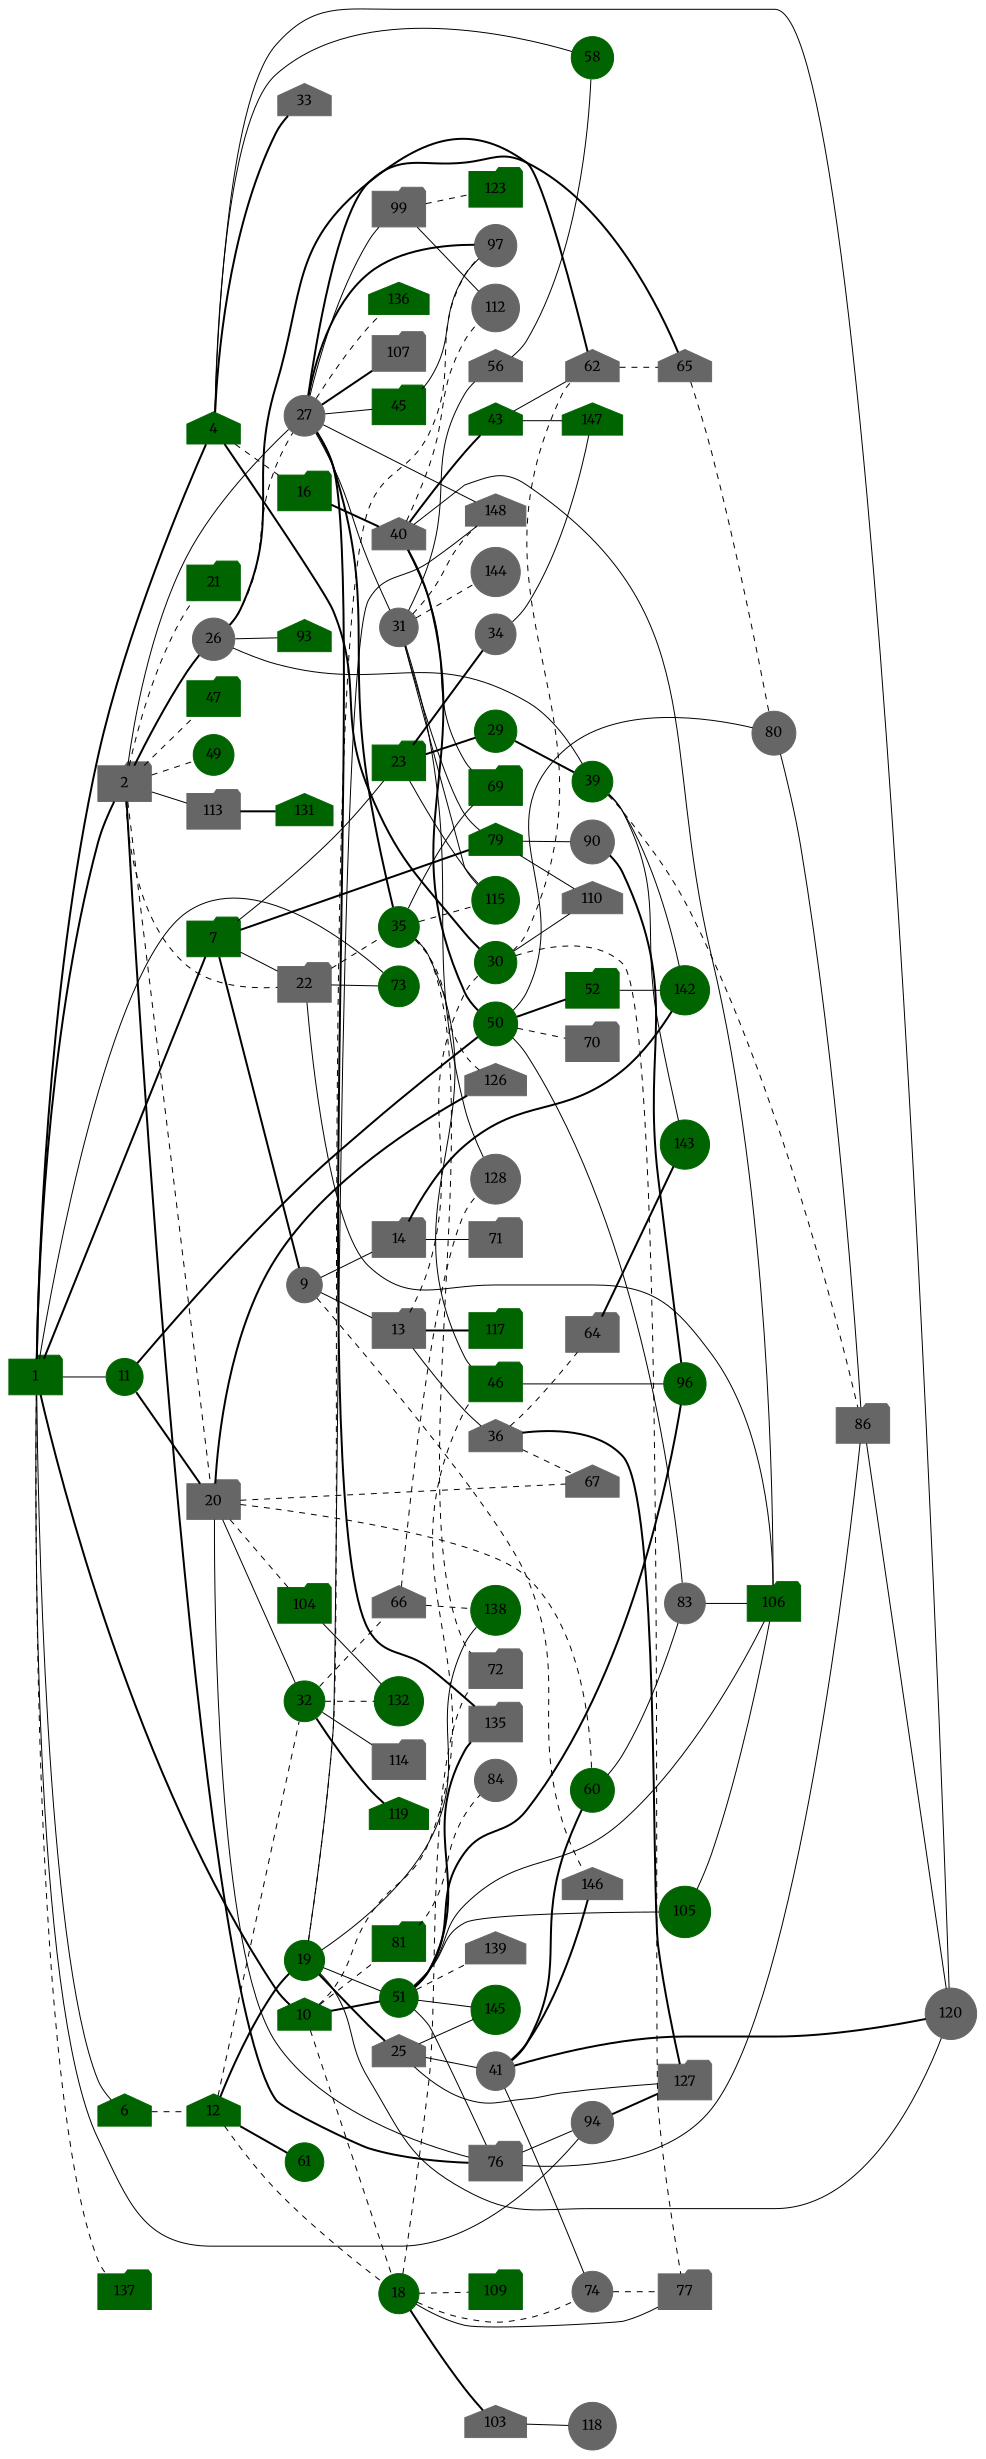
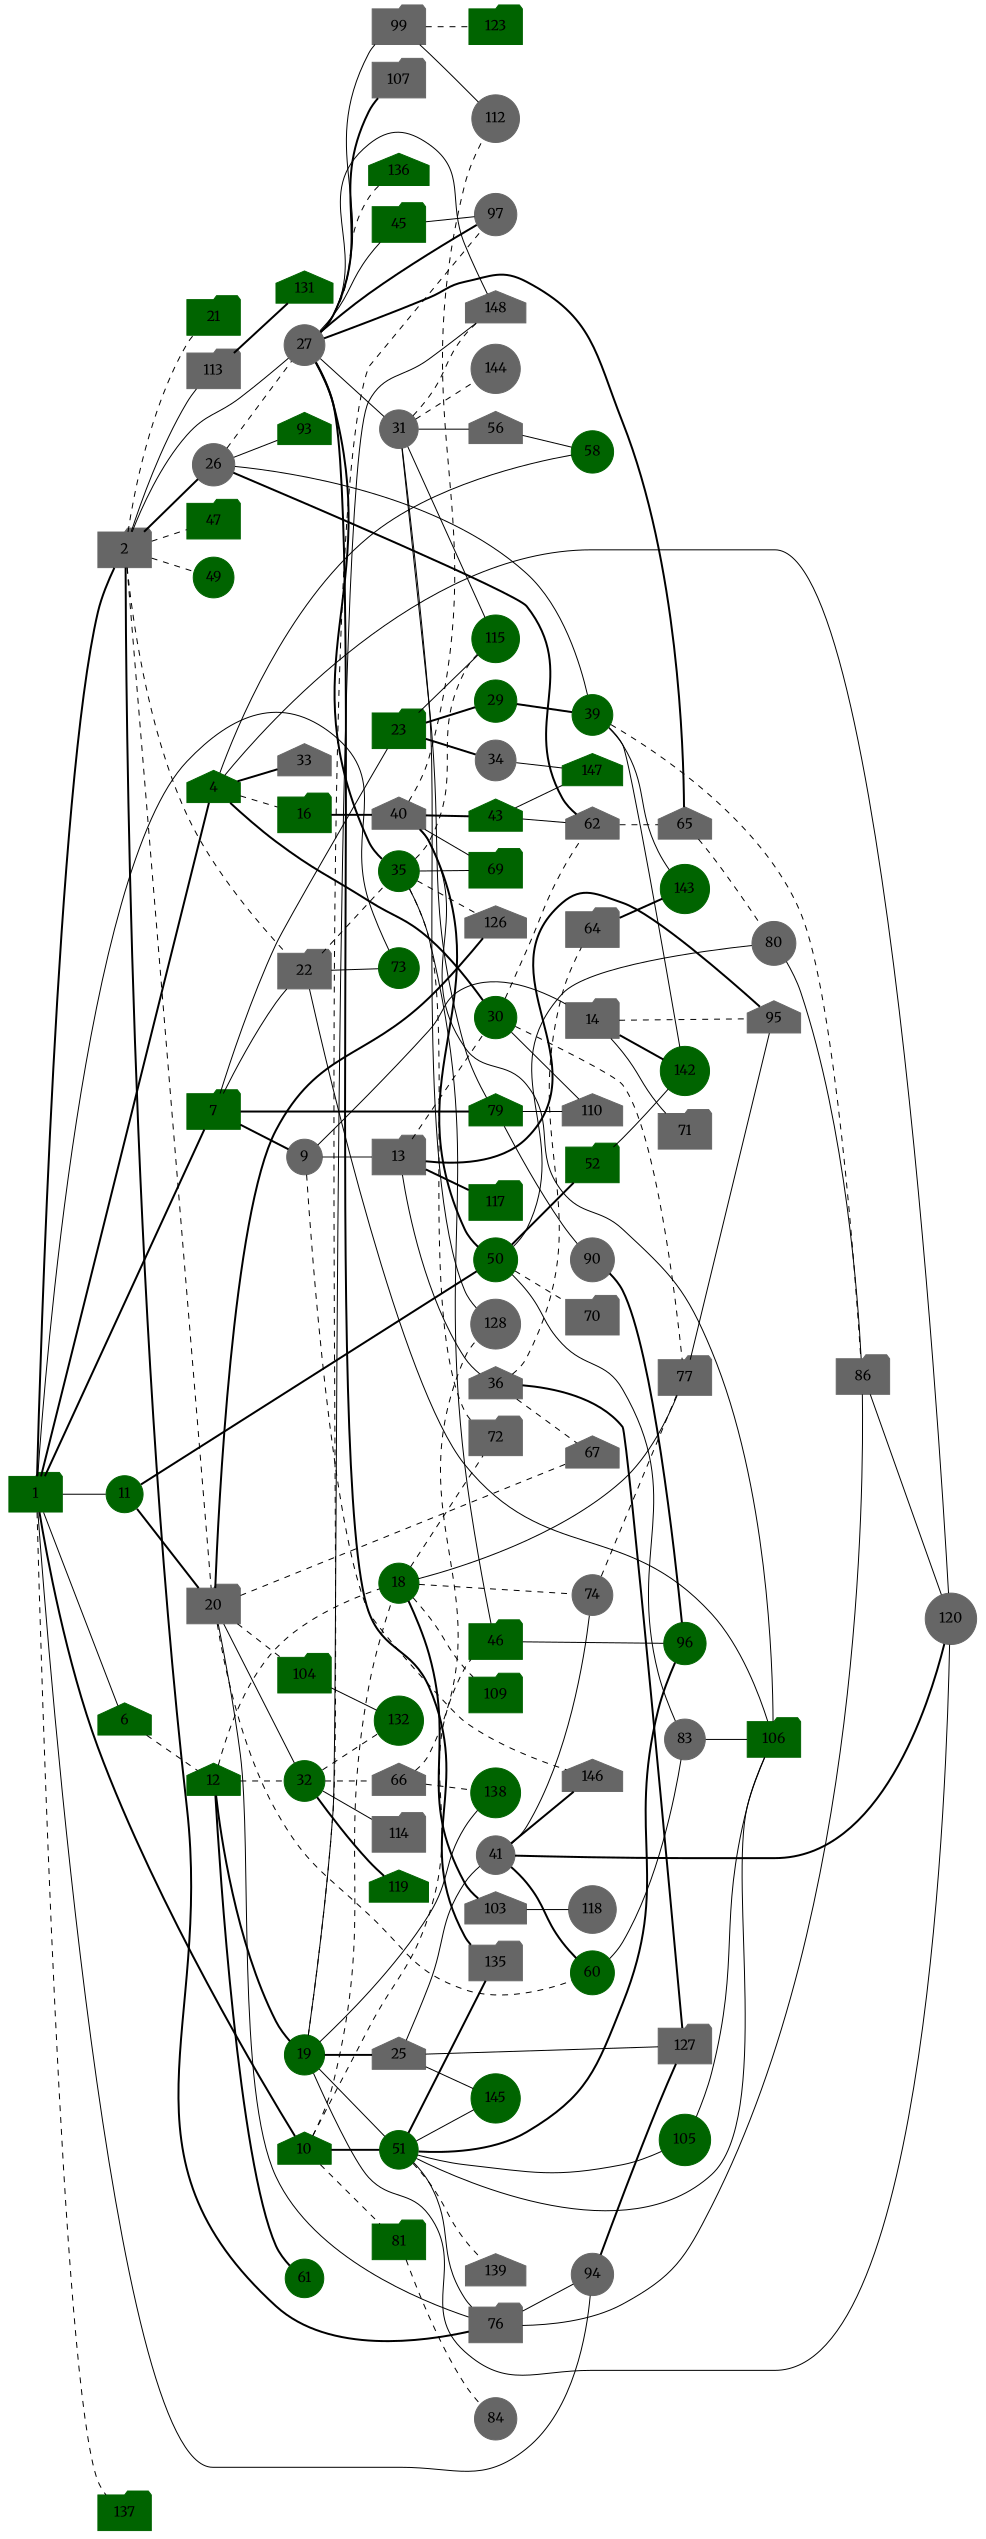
  graph {
    fontname=Merriweather
    rankdir=LR
    node [color=gray40 fontname=Merriweather shape=circle style=filled]
    edge [fontname=Merriweather style=solid]
    1 [color=darkgreen shape=folder super="+3"]
    2 [shape=folder super="+8"]
    4 [color=darkgreen shape=house super="+5"]
    6 [color=darkgreen shape=house]
    7 [color=darkgreen shape=folder super="+17"]
    10 [color=darkgreen shape=house super="+48"]
    11 [color=darkgreen]
    73 [color=darkgreen]
    94
    137 [color=darkgreen shape=folder]
    20 [shape=folder super="+59"]
    21 [color=darkgreen shape=folder]
    22 [shape=folder super="+28"]
    26 [super="+111"]
    27 [super="+42"]
    47 [color=darkgreen shape=folder super="+100"]
    49 [color=darkgreen]
    76 [shape=folder super="+82"]
    113 [shape=folder]
    16 [color=darkgreen shape=folder]
    30 [color=darkgreen super="+78"]
    33 [shape=house]
    58 [color=darkgreen]
    120
    12 [color=darkgreen shape=house]
    9 [super="+55"]
    23 [color=darkgreen shape=folder]
    79 [color=darkgreen shape=house super="+129"]
    18 [color=darkgreen super="+37"]
    46 [color=darkgreen shape=folder]
    51 [color=darkgreen super="+68"]
    81 [color=darkgreen shape=folder]
    50 [color=darkgreen super="+53"]
    127 [shape=folder]
    32 [color=darkgreen super="+54"]
    60 [color=darkgreen super="+124"]
    67 [shape=house]
    104 [color=darkgreen shape=folder]
    126 [shape=house]
    35 [color=darkgreen super="+38"]
    106 [color=darkgreen shape=folder super="+108"]
    39 [color=darkgreen super="+57"]
    62 [shape=house super="+92"]
    93 [color=darkgreen shape=house]
    97
    148 [shape=house]
    31 [super="+141"]
    45 [color=darkgreen shape=folder super="+63"]
    65 [shape=house]
    99 [shape=folder]
    107 [shape=folder super="+134"]
    135 [shape=folder]
    136 [color=darkgreen shape=house]
    n54 [label=86 shape=folder super="+125"]
    131 [color=darkgreen shape=house]
    40 [shape=house super="+116"]
    77 [shape=folder super="+102"]
    110 [shape=house]
    19 [color=darkgreen super="+101"]
    61 [color=darkgreen super="+122"]
    13 [shape=folder super="+15"]
    14 [shape=folder super="+24"]
    146 [shape=house]
    29 [color=darkgreen super="+75"]
    34 [super="+85"]
    115 [color=darkgreen super="+121"]
    90
    36 [shape=house]
+   95 [shape=house super="+98"]
    117 [color=darkgreen shape=folder]
    71 [shape=folder]
    142 [color=darkgreen]
    72 [shape=folder]
    74
    103 [shape=house]
    109 [color=darkgreen shape=folder]
    96 [color=darkgreen]
    145 [color=darkgreen]
    105 [color=darkgreen super="+130"]
    139 [shape=house]
    84
    52 [color=darkgreen shape=folder super="+89"]
    70 [shape=folder]
    80
    83 [super="+87"]
    25 [shape=house super="+44"]
    138 [color=darkgreen super="+140"]
    66 [shape=house super="+91"]
    114 [shape=folder]
    119 [color=darkgreen shape=house]
    132 [color=darkgreen]
    64 [shape=folder]
    69 [color=darkgreen shape=folder]
    43 [color=darkgreen shape=house super="+86"]
    112
    118
    41 [super="+133"]
    147 [color=darkgreen shape=house]
    143 [color=darkgreen]
    56 [shape=house]
    128
    144
    123 [color=darkgreen shape=folder]
    1 -- 2 [style=bold]
    1 -- 4 [style=bold]
    1 -- 6
    1 -- 7 [style=bold]
    1 -- 10 [style=bold]
    1 -- 11
    1 -- 73
    1 -- 94
    1 -- 137 [style=dashed]
    2 -- 20 [style=dashed]
    2 -- 21 [style=dashed]
    2 -- 22 [style=dashed]
    2 -- 26 [style=bold]
    2 -- 27
    2 -- 47 [style=dashed]
    2 -- 49 [style=dashed]
    2 -- 76 [style=bold]
    2 -- 113
    4 -- 16 [style=dashed]
    4 -- 30 [style=bold]
    4 -- 33 [style=bold]
    4 -- 58
    4 -- 120
    6 -- 12 [style=dashed]
    7 -- 22
    7 -- 9 [style=bold]
    7 -- 23
    7 -- 79 [style=bold]
    10 -- 18 [style=dashed]
    10 -- 46 [style=dashed]
    10 -- 51 [style=bold]
    10 -- 81 [style=dashed]
    11 -- 20 [style=bold]
    11 -- 50 [style=bold]
    94 -- 127 [style=bold]
    20 -- 76
    20 -- 32
    20 -- 60 [style=dashed]
    20 -- 67 [style=dashed]
    20 -- 104 [style=dashed]
    20 -- 126 [style=bold]
    22 -- 73
    22 -- 35 [style=dashed]
    22 -- 106
    26 -- 27 [style=dashed]
    26 -- 39
    26 -- 62 [style=bold]
    26 -- 93
    27 -- 35 [style=bold]
    27 -- 97 [style=bold]
    27 -- 148
    27 -- 31
    27 -- 45
    27 -- 65 [style=bold]
    27 -- 99
    27 -- 107 [style=bold]
    27 -- 135 [style=bold]
    27 -- 136 [style=dashed]
    76 -- 94
    76 -- n54
    113 -- 131 [style=bold]
    16 -- 40 [style=bold]
    30 -- 62 [style=dashed]
    30 -- 77 [style=dashed]
    30 -- 110
    12 -- 18 [style=dashed]
    12 -- 32 [style=dashed]
    12 -- 19 [style=bold]
    12 -- 61 [style=bold]
    9 -- 13
    9 -- 14
    9 -- 146 [style=dashed]
    23 -- 29 [style=bold]
    23 -- 34 [style=bold]
    23 -- 115
    79 -- 110
    79 -- 90
    18 -- 77
    18 -- 72 [style=dashed]
    18 -- 74 [style=dashed]
    18 -- 103 [style=bold]
    18 -- 109 [style=dashed]
    46 -- 96
    51 -- 76
    51 -- 106
    51 -- 135 [style=bold]
    51 -- 96 [style=bold]
    51 -- 145
    51 -- 105
    51 -- 139 [style=dashed]
    81 -- 84 [style=dashed]
    50 -- 52 [style=bold]
    50 -- 70 [style=dashed]
    50 -- 80
    50 -- 83
    32 -- 66 [style=dashed weight=2]
    32 -- 114
    32 -- 119 [style=bold]
    32 -- 132 [style=dashed]
    60 -- 83
    104 -- 132
    35 -- 46
    35 -- 126 [style=dashed]
    35 -- 115 [style=dashed]
    35 -- 72 [style=dashed]
    35 -- 69
    39 -- n54 [style=dashed]
    39 -- 142
    39 -- 143
    62 -- 65 [style=dashed]
    31 -- 79
    31 -- 148 [style=dashed]
    31 -- 115
    31 -- 56
    31 -- 128
    31 -- 144 [style=dashed]
    45 -- 97
    65 -- 80 [style=dashed]
    99 -- 112
    99 -- 123 [style=dashed]
    n54 -- 120
    40 -- 50 [style=bold]
    40 -- 106
    40 -- 69
    40 -- 43 [style=bold]
    40 -- 112 [style=dashed]
+   77 -- 95
    19 -- 120
    19 -- 51
    19 -- 97 [style=dashed]
    19 -- 148
    19 -- 25 [style=bold]
    19 -- 138
    13 -- 30 [style=dashed]
    13 -- 36
+   13 -- 95 [style=bold]
    13 -- 117 [style=bold]
+   14 -- 95 [style=dashed]
    14 -- 71
    14 -- 142 [style=bold]
    29 -- 39 [style=bold]
    34 -- 147
    90 -- 96 [style=bold]
    36 -- 127 [style=bold]
    36 -- 67 [style=dashed]
    36 -- 64 [style=dashed]
    74 -- 77 [style=dashed]
    103 -- 118
    105 -- 106
    52 -- 142
    80 -- n54
    83 -- 106
    25 -- 127
    25 -- 145
    25 -- 41
    66 -- 138 [style=dashed]
    66 -- 128 [style=dashed]
    64 -- 143 [style=bold]
    43 -- 62
    43 -- 147
    41 -- 120 [style=bold]
    41 -- 60 [style=bold]
    41 -- 146 [style=bold]
    41 -- 74
    56 -- 58
  }
